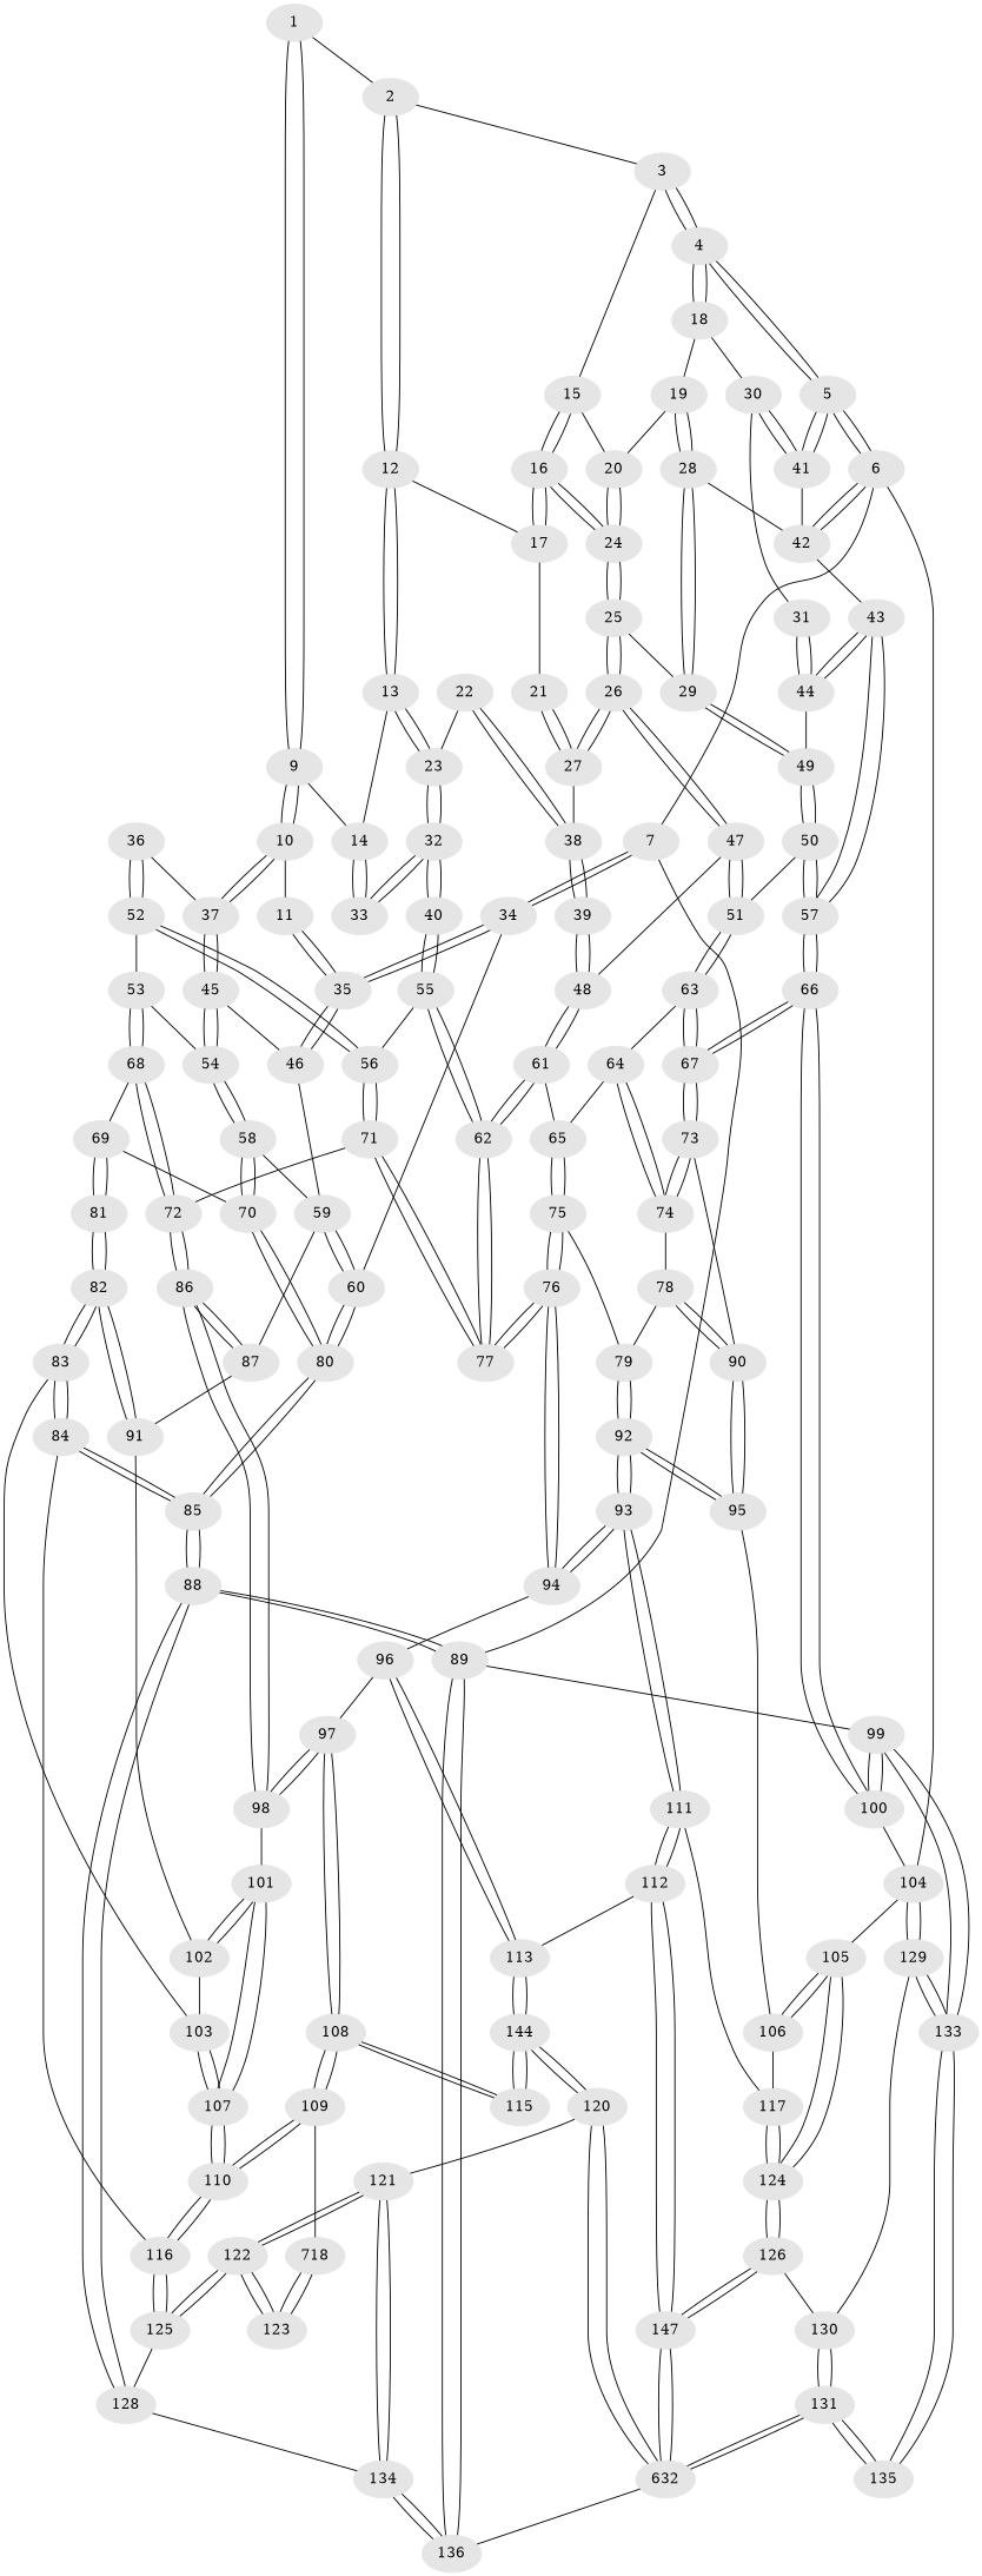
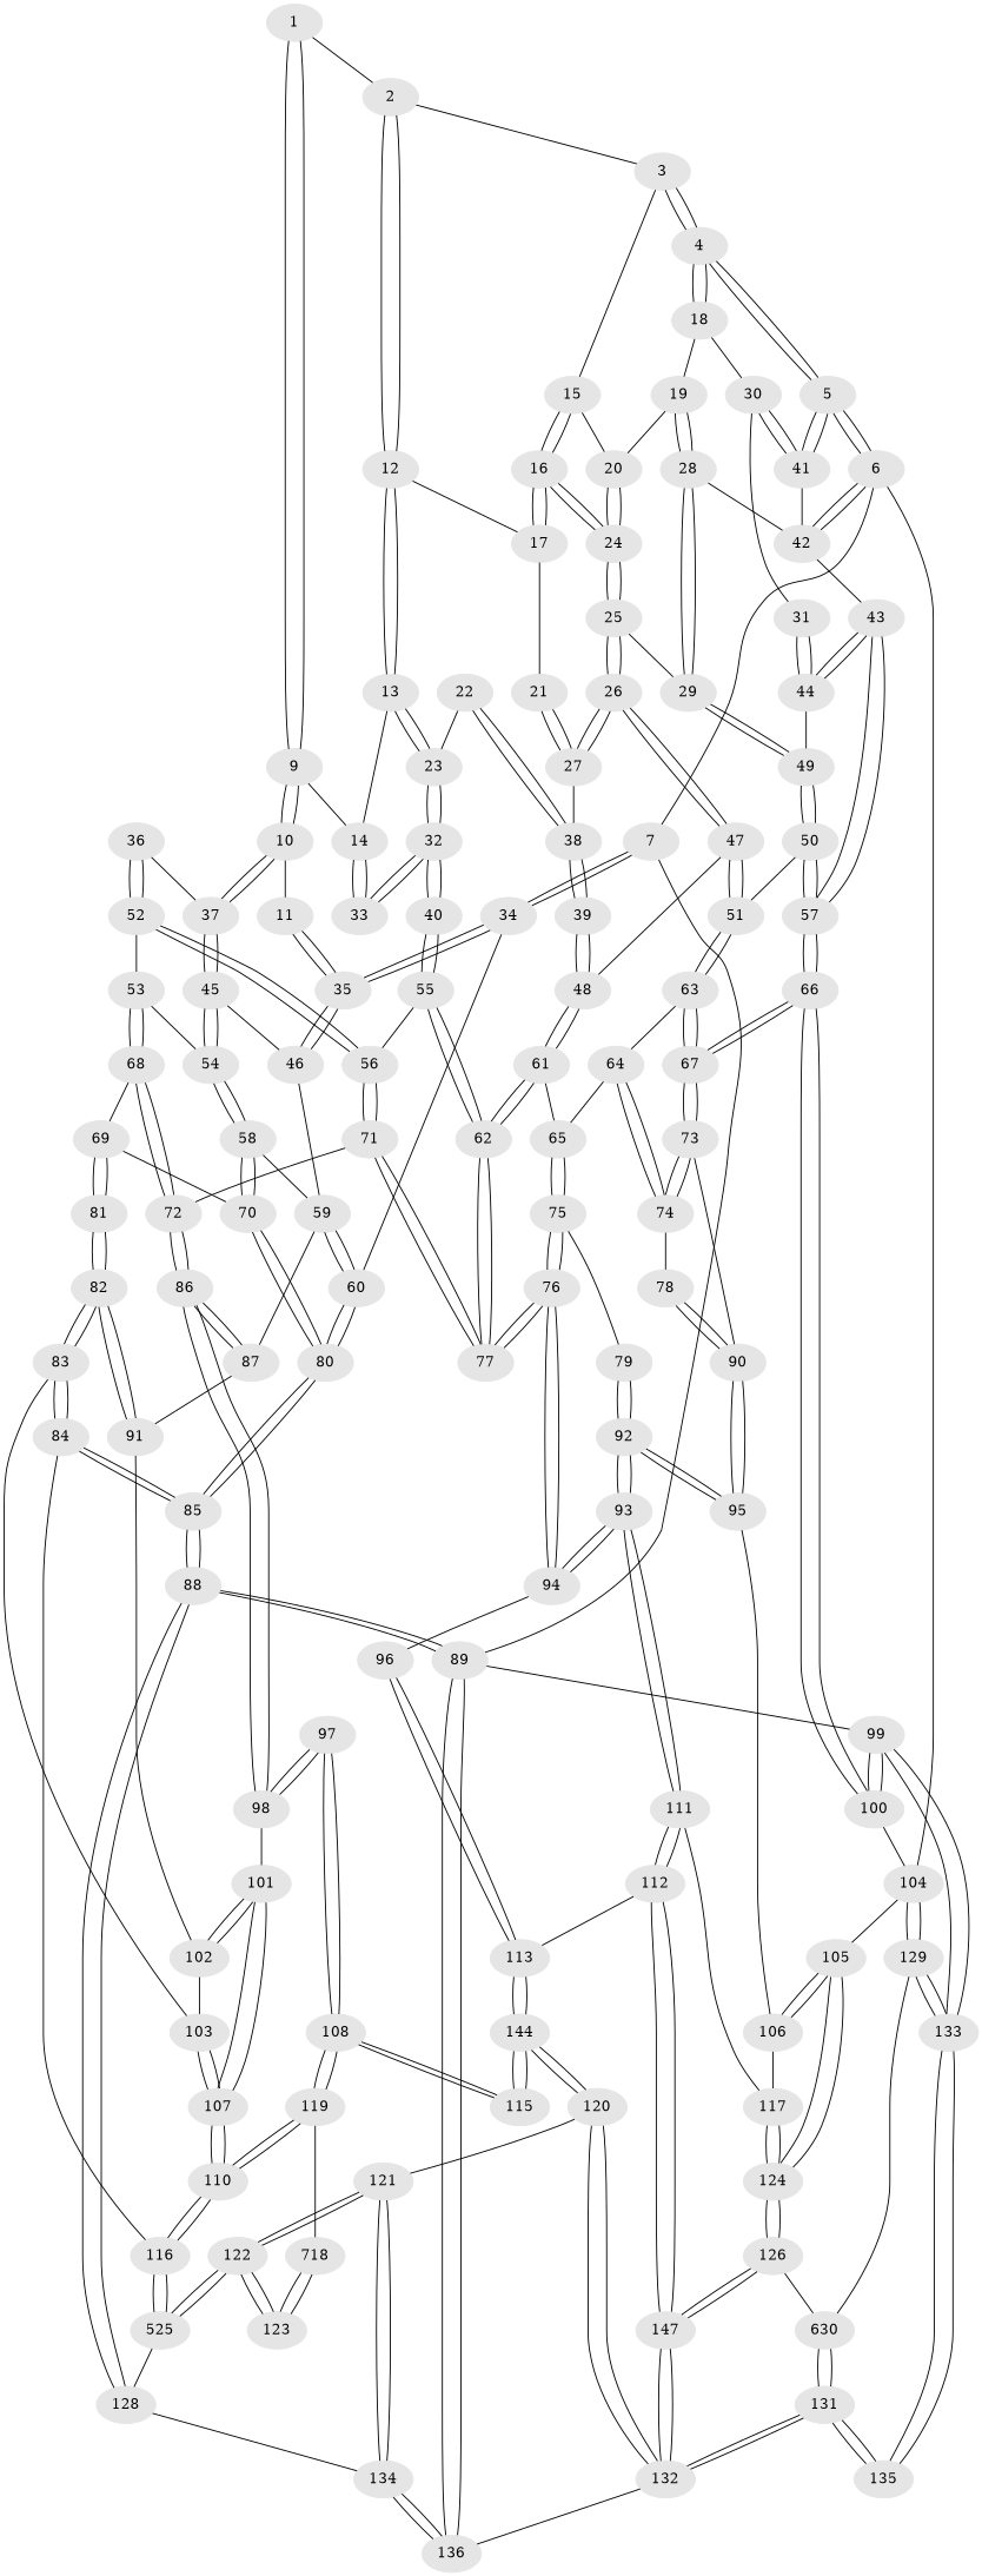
  graph {
    node [color=gray90 style=filled]
    1
    2
    9
    3
    12
    10
    14
    4
    15
    13
    17
    5
    18
    16
    20
    6
    41
    19
    30
    7
    42
    104
    34
    89
    43
    99
    100
    133
    35
    60
    136
    11
    37
    33
    45
    46
    23
    21
    32
    24
    25
    27
    28
    31
    29
    22
    38
    39
    40
    26
    47
    49
    48
    51
    44
    50
    55
    36
    52
    80
    59
    53
    56
    54
    61
    62
    57
    66
    58
    87
    63
    65
    64
    67
    68
    71
    69
    72
    70
    77
    85
    75
    74
    73
    78
    76
    79
    90
    81
    86
    82
    98
    95
    94
    92
    96
    93
    88
    83
    91
    84
    103
    102
    116
    107
-   125
+   125 [label=525]
    128
    101
    134
    106
    111
    117
    112
    97
    113
    108
    n117 [label=144]
-   109
+   109 [label=119]
    115
    135
    105
    129
    110
    124
-   130
+   130 [label=630]
    126
    n127 [label=718]
    123
    n129 [label=147]
-   132 [label=632]
+   132
    120
    121
    122
    131
    1 -- 2
    1 -- 9
    1 -- 9
    2 -- 3
    2 -- 12
    2 -- 12
    9 -- 10
    9 -- 10
    9 -- 14
    3 -- 4
    3 -- 4
    3 -- 15
    12 -- 13
    12 -- 13
    12 -- 17
    10 -- 11
    10 -- 37
    10 -- 37
    14 -- 33
    14 -- 33
    4 -- 5
    4 -- 5
    4 -- 18
    4 -- 18
    15 -- 16
    15 -- 16
    15 -- 20
    13 -- 14
    13 -- 23
    13 -- 23
    17 -- 21
    5 -- 6
    5 -- 6
    5 -- 41
    5 -- 41
    18 -- 19
    18 -- 30
    16 -- 17
    16 -- 17
    16 -- 24
    16 -- 24
    20 -- 24
    20 -- 24
    6 -- 7
    6 -- 42
    6 -- 42
    6 -- 104
    41 -- 42
    19 -- 20
    19 -- 28
    19 -- 28
    30 -- 41
    30 -- 41
    30 -- 31
    7 -- 34
    7 -- 34
    7 -- 89
    42 -- 43
    104 -- 105
    104 -- 129
    104 -- 129
    34 -- 35
    34 -- 35
    34 -- 60
    89 -- 99
    89 -- 136
    89 -- 136
    43 -- 44
    43 -- 44
    43 -- 57
    43 -- 57
    99 -- 100
    99 -- 100
    99 -- 133
    99 -- 133
    100 -- 104
    133 -- 135
    133 -- 135
    35 -- 46
    35 -- 46
    60 -- 80
    60 -- 80
    11 -- 35
    11 -- 35
    37 -- 45
    37 -- 45
    45 -- 46
    45 -- 54
    45 -- 54
    46 -- 59
    23 -- 32
    23 -- 32
    21 -- 27
    21 -- 27
    32 -- 33
    32 -- 33
    32 -- 40
    32 -- 40
    24 -- 25
    24 -- 25
    25 -- 29
    25 -- 26
    25 -- 26
    27 -- 38
    28 -- 42
    28 -- 29
    28 -- 29
    31 -- 44
    31 -- 44
    29 -- 49
    29 -- 49
    22 -- 23
    22 -- 38
    22 -- 38
    38 -- 39
    38 -- 39
    39 -- 48
    39 -- 48
    40 -- 55
    40 -- 55
    26 -- 27
    26 -- 27
    26 -- 47
    26 -- 47
    47 -- 48
    47 -- 51
    47 -- 51
    49 -- 50
    49 -- 50
    48 -- 61
    48 -- 61
    51 -- 63
    51 -- 63
    44 -- 49
    50 -- 51
    50 -- 57
    50 -- 57
    55 -- 56
    55 -- 62
    55 -- 62
    36 -- 37
    36 -- 52
    36 -- 52
    52 -- 53
    52 -- 56
    52 -- 56
    80 -- 85
    80 -- 85
    59 -- 60
    59 -- 60
    59 -- 87
    53 -- 54
    53 -- 68
    53 -- 68
    56 -- 71
    56 -- 71
    54 -- 58
    54 -- 58
    61 -- 62
    61 -- 62
    61 -- 65
    62 -- 77
    62 -- 77
    57 -- 66
    57 -- 66
    66 -- 100
    66 -- 100
    66 -- 67
    66 -- 67
    58 -- 59
    58 -- 70
    58 -- 70
    87 -- 91
    63 -- 64
    63 -- 67
    63 -- 67
    65 -- 75
    65 -- 75
    64 -- 65
    64 -- 74
    64 -- 74
    67 -- 73
    67 -- 73
    68 -- 69
    68 -- 72
    68 -- 72
    71 -- 72
    71 -- 77
    71 -- 77
    69 -- 70
    69 -- 81
    69 -- 81
    72 -- 86
    72 -- 86
    70 -- 80
    70 -- 80
    85 -- 88
    85 -- 88
    75 -- 76
    75 -- 76
    75 -- 79
    74 -- 78
    73 -- 74
    73 -- 74
    73 -- 90
-   78 -- 79
    78 -- 90
    78 -- 90
    76 -- 77
    76 -- 77
    76 -- 94
    76 -- 94
    79 -- 92
    79 -- 92
    90 -- 95
    90 -- 95
    81 -- 82
    81 -- 82
    86 -- 87
    86 -- 87
    86 -- 98
    86 -- 98
    82 -- 83
    82 -- 83
    82 -- 91
    82 -- 91
    98 -- 101
    95 -- 106
    94 -- 96
    92 -- 95
    92 -- 95
    92 -- 93
    92 -- 93
-   96 -- 97
    96 -- 113
    96 -- 113
    93 -- 94
    93 -- 94
    93 -- 111
    93 -- 111
    88 -- 89
    88 -- 89
    88 -- 128
    88 -- 128
    83 -- 84
    83 -- 84
    83 -- 103
    91 -- 102
    84 -- 85
    84 -- 85
    84 -- 116
    103 -- 107
    103 -- 107
    102 -- 103
    116 -- 125
    116 -- 125
    107 -- 110
    107 -- 110
    125 -- 128
    128 -- 134
    101 -- 102
    101 -- 102
    101 -- 107
    101 -- 107
    134 -- 136
    134 -- 136
    106 -- 117
    111 -- 117
    111 -- 112
    111 -- 112
    117 -- 124
    117 -- 124
    112 -- 113
    112 -- n129
    112 -- n129
    97 -- 98
    97 -- 98
    97 -- 108
    97 -- 108
    113 -- n117
    113 -- n117
    108 -- 109
    108 -- 109
    108 -- 115
    108 -- 115
    n117 -- 115
    n117 -- 115
    n117 -- 120
    n117 -- 120
    109 -- 110
    109 -- 110
    109 -- n127
    105 -- 106
    105 -- 106
    105 -- 124
    105 -- 124
    129 -- 133
    129 -- 133
    129 -- 130
    110 -- 116
    110 -- 116
    124 -- 126
    124 -- 126
    130 -- 131
    130 -- 131
    126 -- 130
    126 -- n129
    126 -- n129
    n127 -- 123
    n127 -- 123
    n129 -- 132
    n129 -- 132
    132 -- 136
    120 -- 132
    120 -- 132
    120 -- 121
    121 -- 134
    121 -- 134
    121 -- 122
    121 -- 122
    122 -- 125
    122 -- 125
    122 -- 123
    122 -- 123
    131 -- 135
    131 -- 135
    131 -- 132
    131 -- 132
  }
